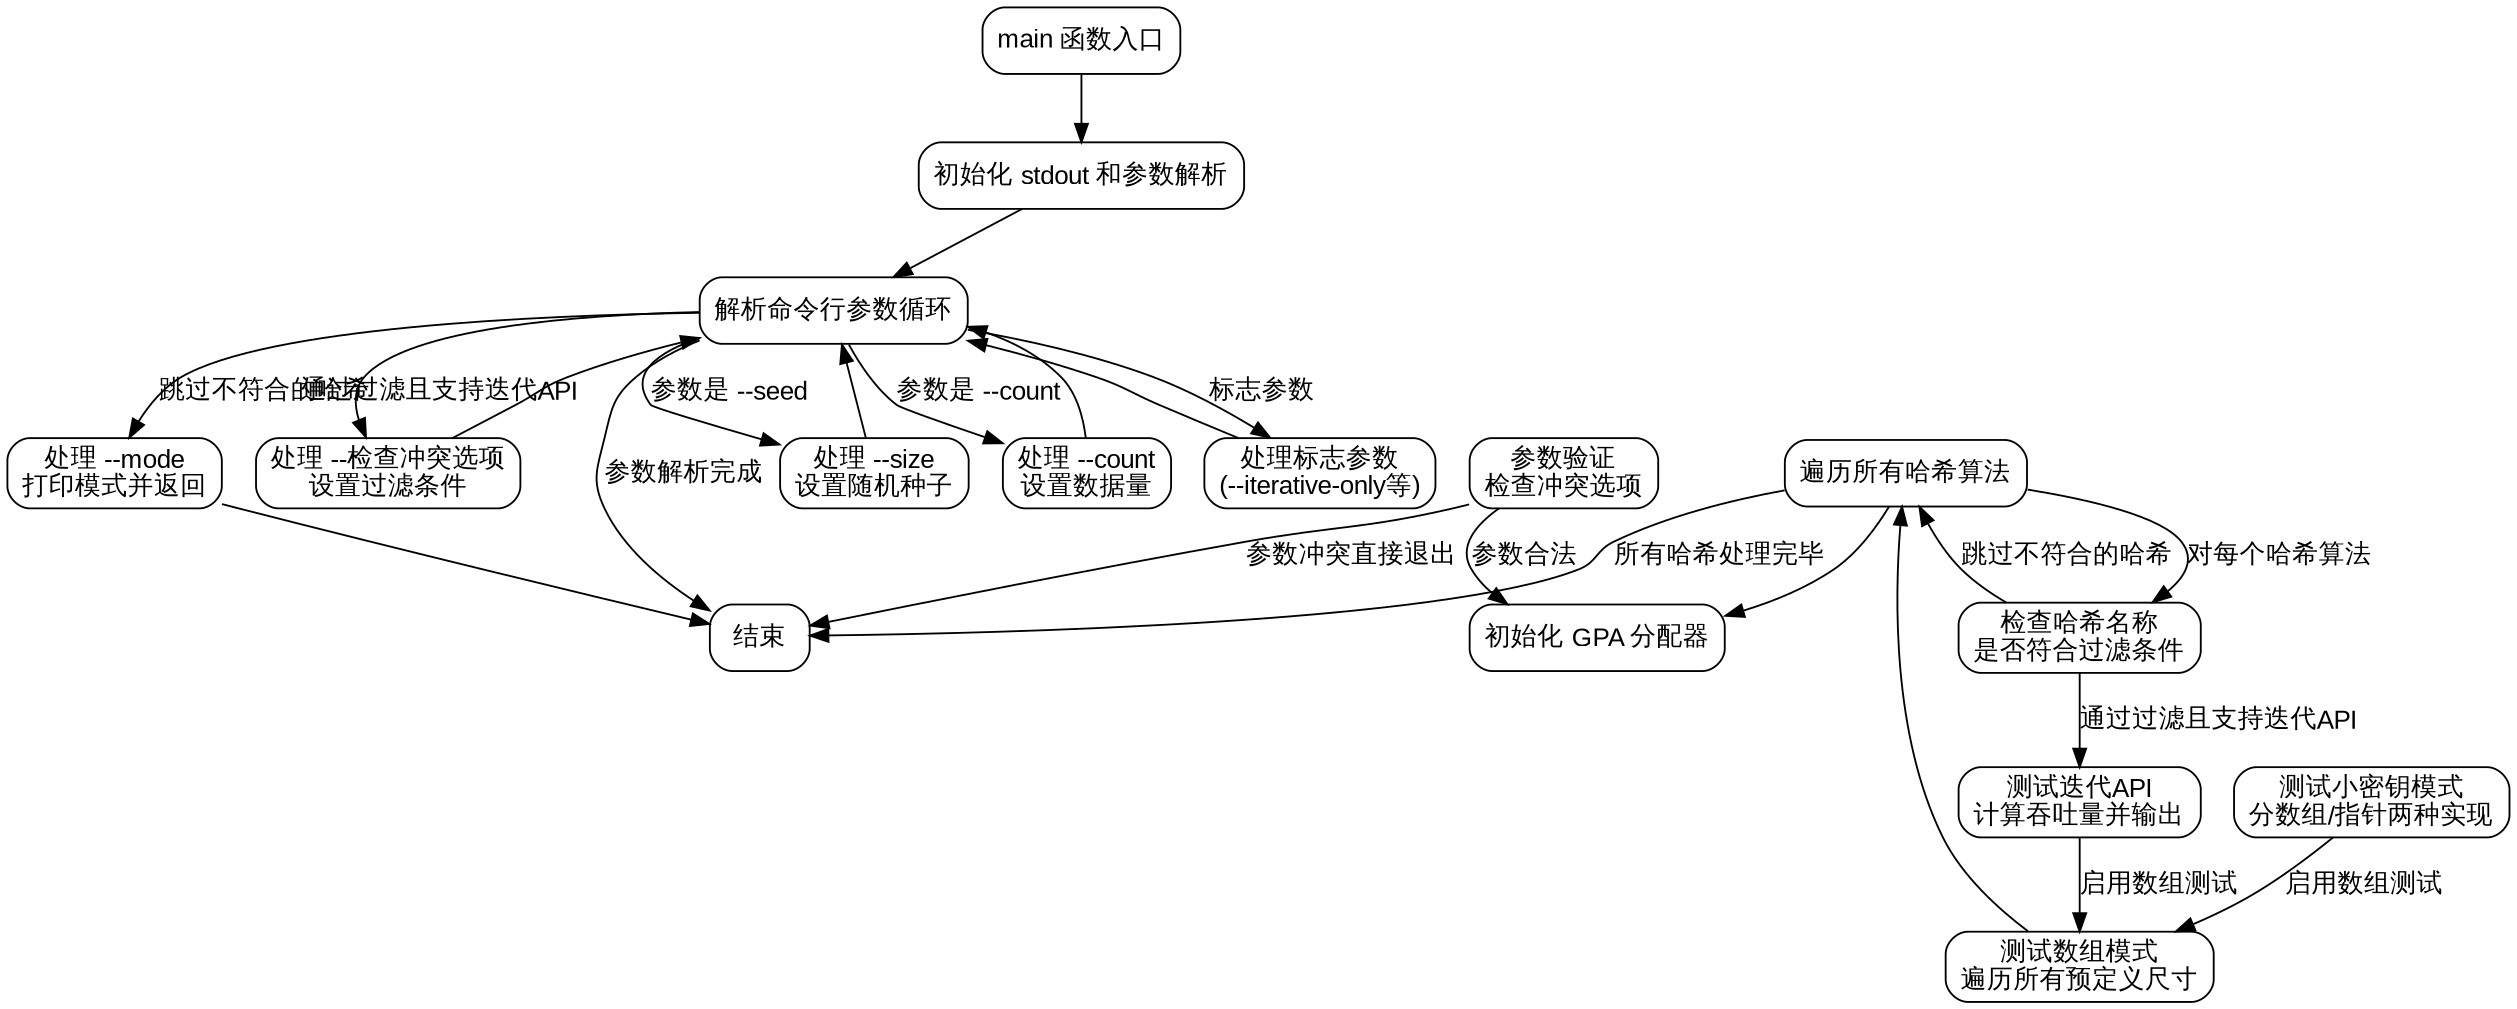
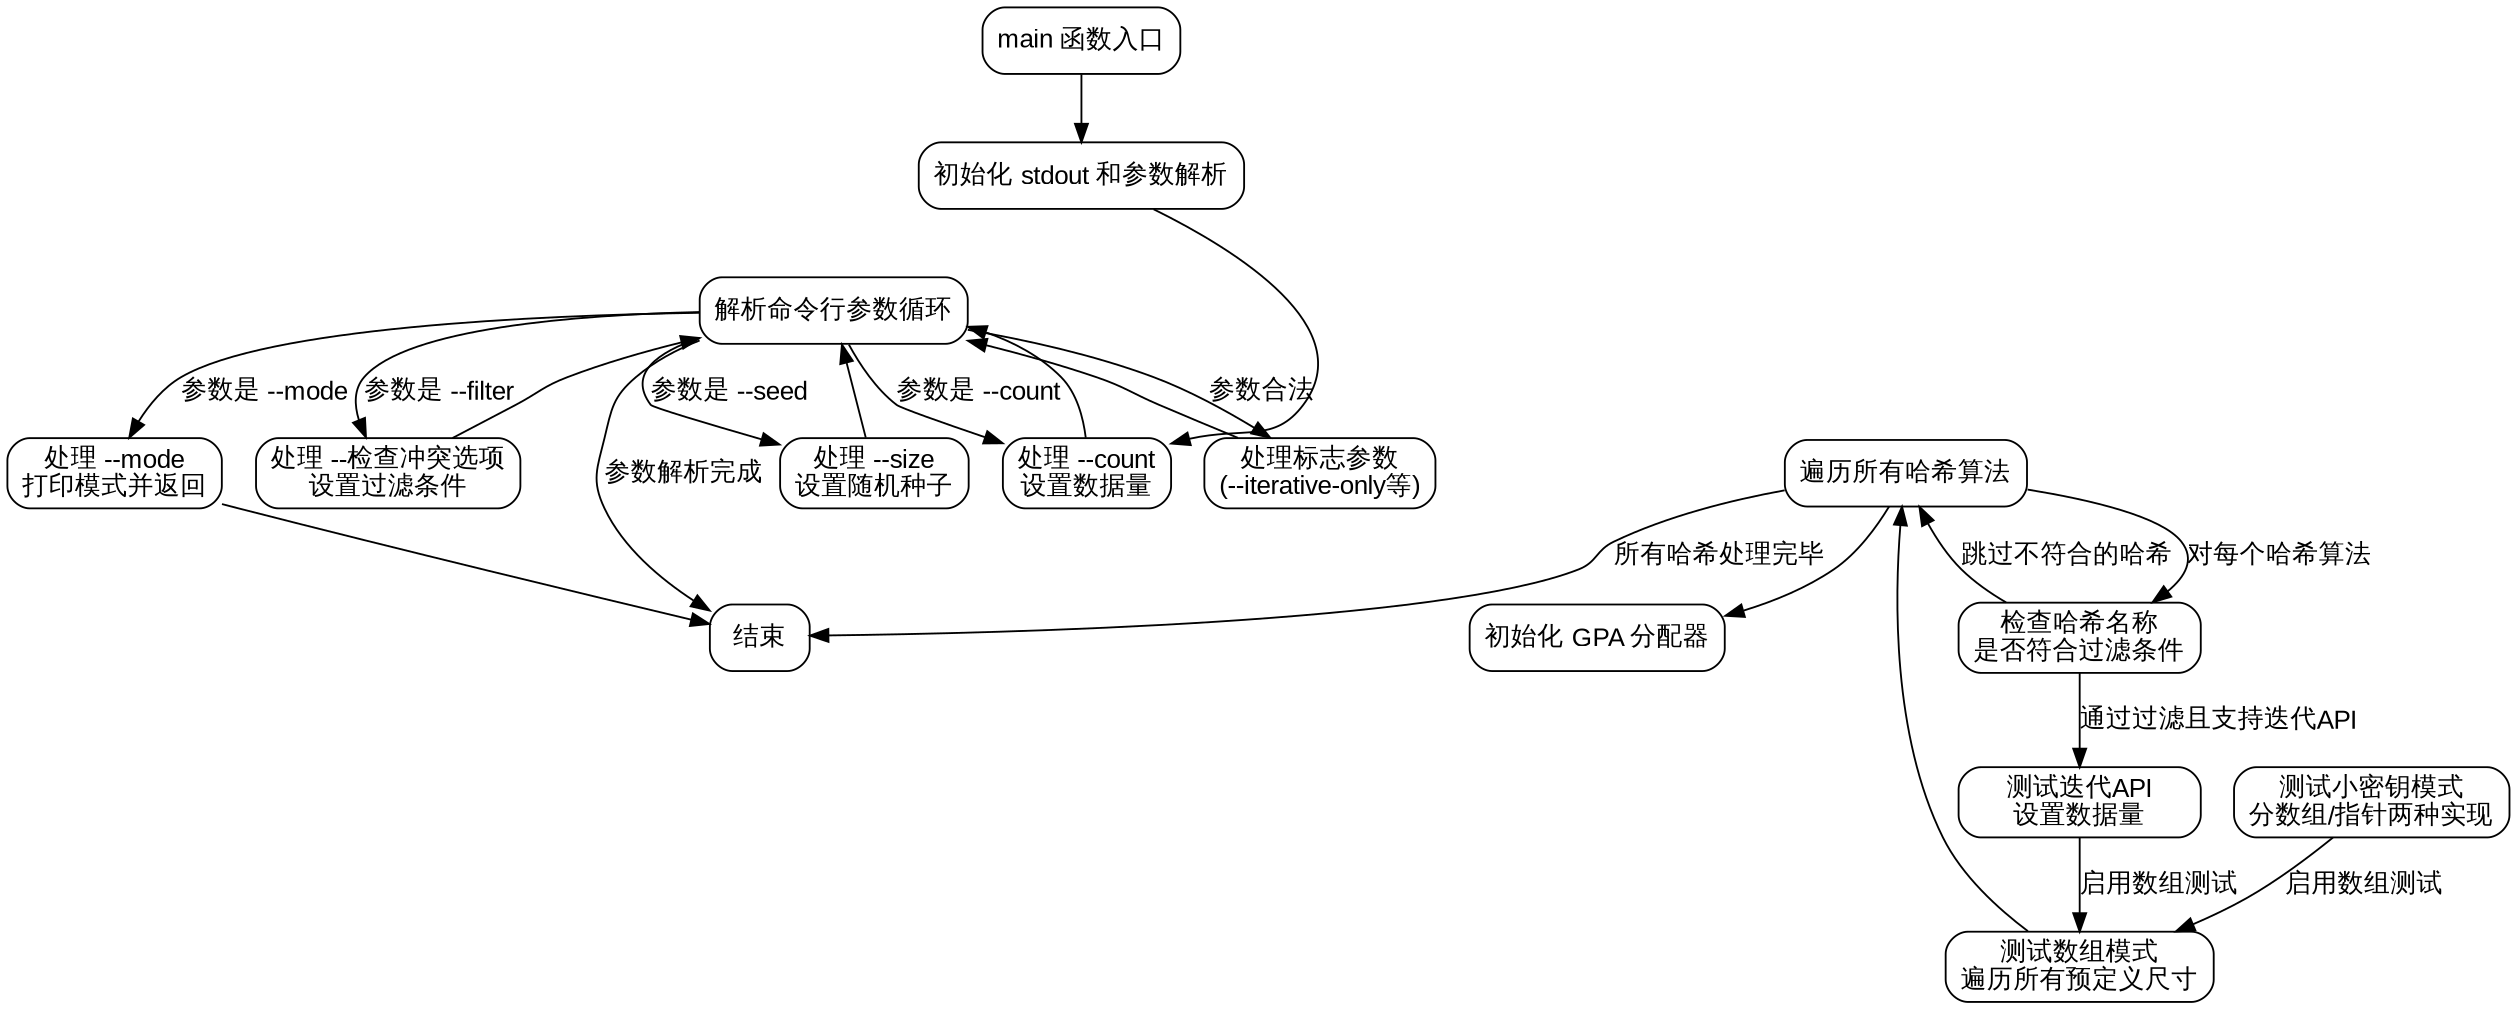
  digraph {
    node [fontname=Arial shape=rectangle style=rounded]
    edge [fontname=Arial]
    n1 [label="main 函数入口"]
    n2 [label="初始化 stdout 和参数解析"]
    n3 [label="解析命令行参数循环"]
    n4 [label="处理 --mode\n打印模式并返回"]
    n5 [label="处理 --size\n设置随机种子"]
    n6 [label="处理 --检查冲突选项\n设置过滤条件"]
    n7 [label="处理 --count\n设置数据量"]
    n8 [label="处理标志参数\n(--iterative-only等)"]
    n9 [label="结束"]
-   n10 [label="参数验证\n检查冲突选项"]
    n11 [label="初始化 GPA 分配器"]
    n12 [label="遍历所有哈希算法"]
    n13 [label="检查哈希名称\n是否符合过滤条件"]
-   n14 [label="测试迭代API\n计算吞吐量并输出"]
+   n14 [label="测试迭代API\n设置数据量"]
    n15 [label="测试数组模式\n遍历所有预定义尺寸"]
    n16 [label="测试小密钥模式\n分数组/指针两种实现"]
    n1 -> n2
-   n2 -> n3
-   n3 -> n4 [label="跳过不符合的哈希"]
+   n2 -> n7
+   n3 -> n4 [label="参数是 --mode"]
    n3 -> n5 [label="参数是 --seed"]
-   n3 -> n6 [label="通过过滤且支持迭代API"]
+   n3 -> n6 [label="参数是 --filter"]
    n3 -> n7 [label="参数是 --count"]
-   n3 -> n8 [label="标志参数"]
+   n3 -> n8 [label="参数合法"]
    n3 -> n9 [label="参数解析完成"]
    n4 -> n9
    n5 -> n3
    n6 -> n3
    n7 -> n3
    n8 -> n3
-   n10 -> n9 [label="参数冲突直接退出"]
-   n10 -> n11 [label="参数合法"]
    n12 -> n9 [label="所有哈希处理完毕"]
    n12 -> n11
    n12 -> n13 [label="对每个哈希算法"]
    n13 -> n12 [label="跳过不符合的哈希"]
    n13 -> n14 [label="通过过滤且支持迭代API"]
    n14 -> n15 [label="启用数组测试"]
    n15 -> n12
    n16 -> n15 [label="启用数组测试"]
  }
